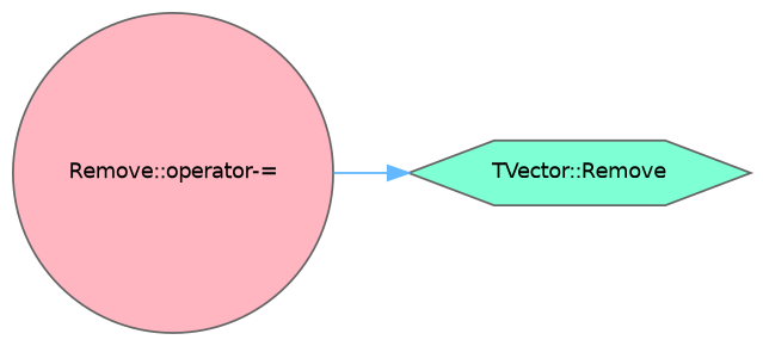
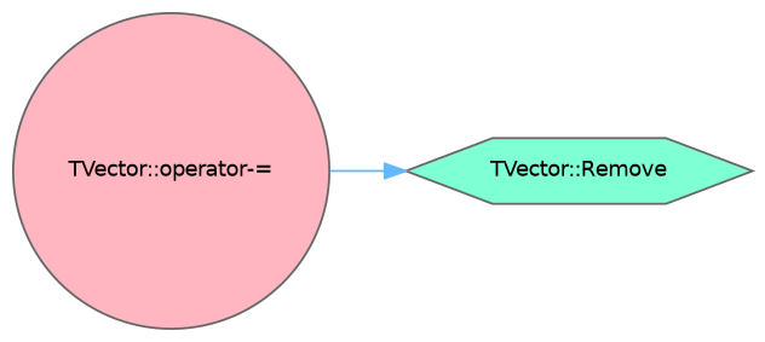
  digraph {
    rankdir=RL
    node [fontname=Helvetica fontsize=10 style=filled]
    n1 [color=gray40 fillcolor=aquamarine fontcolor=black height=0.2 label="TVector::Remove" shape=hexagon width=0.4]
-   n2 [color=grey40 fillcolor=lightpink height=0.2 label="Remove::operator-=" shape=circle width=0.4]
+   n2 [color=grey40 fillcolor=lightpink height=0.2 label="TVector::operator-=" shape=circle width=0.4]
    n1 -> n2 [color=steelblue1 dir=back fontname=Helvetica fontsize=10 labelfontname=Helvetica labelfontsize=10 style=solid]
  }
